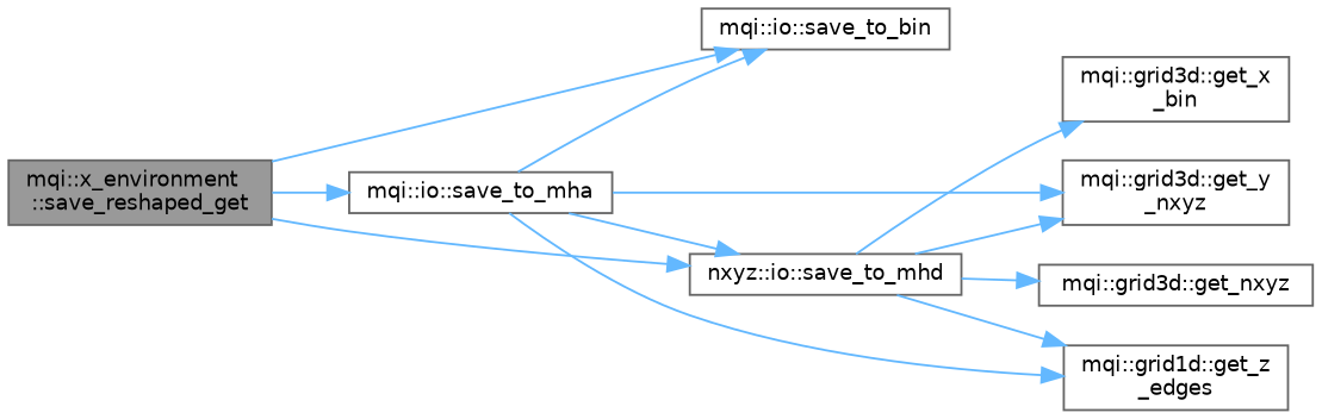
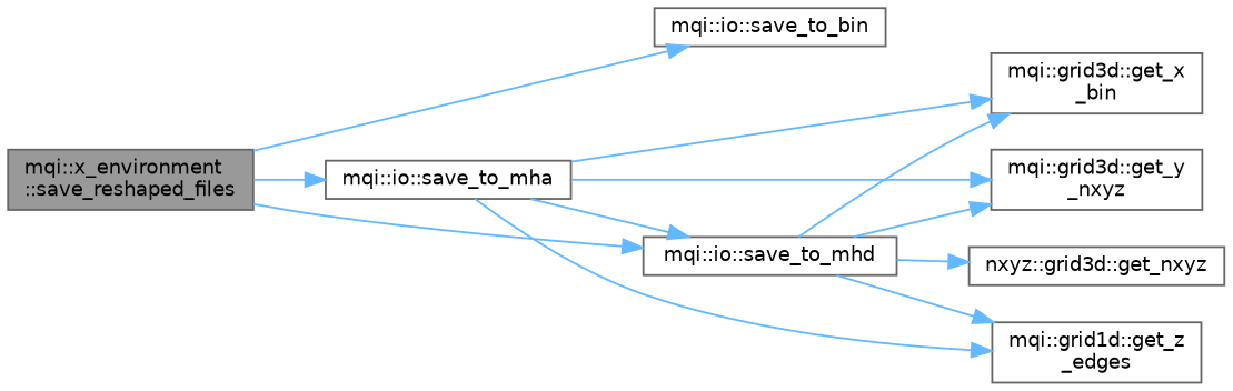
  digraph {
    rankdir=LR
    node [color=grey40 fillcolor=white fontname=Helvetica fontsize=10 shape=box style=filled]
    edge [color=steelblue1 fontname=Helvetica fontsize=10 labelfontname=Helvetica labelfontsize=10 style=solid]
-   n1 [color=gray40 fillcolor=grey60 fontcolor=black height=0.2 label="mqi::x_environment\l::save_reshaped_get" width=0.4]
+   n1 [color=gray40 fillcolor=grey60 fontcolor=black height=0.2 label="mqi::x_environment\l::save_reshaped_files" width=0.4]
    n2 [height=0.2 label="mqi::io::save_to_bin" width=0.4]
    n3 [height=0.2 label="mqi::io::save_to_mha" width=0.4]
-   n4 [height=0.2 label="nxyz::io::save_to_mhd" width=0.4]
+   n4 [height=0.2 label="mqi::io::save_to_mhd" width=0.4]
    n5 [height=0.2 label="mqi::grid3d::get_x\l_bin" width=0.4]
    n6 [height=0.2 label="mqi::grid3d::get_y\l_nxyz" width=0.4]
    n7 [height=0.2 label="mqi::grid1d::get_z\l_edges" width=0.4]
-   n8 [height=0.2 label="mqi::grid3d::get_nxyz" width=0.4]
+   n8 [height=0.2 label="nxyz::grid3d::get_nxyz" width=0.4]
    n1 -> n2
    n1 -> n3
    n1 -> n4
    n3 -> n4
-   n3 -> n2
+   n3 -> n5
    n3 -> n6
    n3 -> n7
    n4 -> n5
    n4 -> n6
    n4 -> n7
    n4 -> n8
  }
